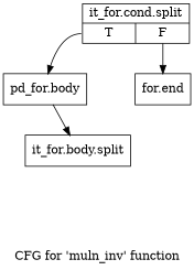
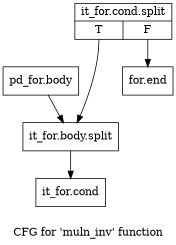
  digraph {
    label="CFG for 'muln_inv' function"
    node [shape=record]
+   n1 [label="{it_for.cond}"]
    n2 [label="{it_for.cond.split|{<s0>T|<s1>F}}"]
    n3 [label="{pd_for.body}"]
    n4 [label="{for.end}"]
    n5 [label="{it_for.body.split}"]
-   n2 -> n3 [tailport=s0]
+   n2 -> n5 [tailport=s0]
    n2 -> n4 [tailport=s1]
    n3 -> n5
+   n5 -> n1
  }
